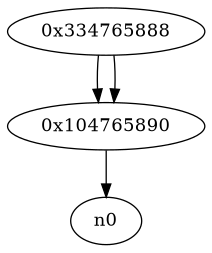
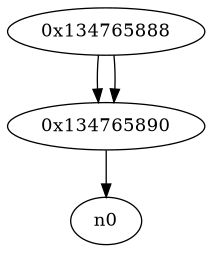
  digraph {
-   n1 [label="0x334765888"]
-   n2 [label="0x104765890"]
+   n1 [label="0x134765888"]
+   n2 [label="0x134765890"]
    n0
    n1 -> n2
    n1 -> n2
    n2 -> n0
  }
